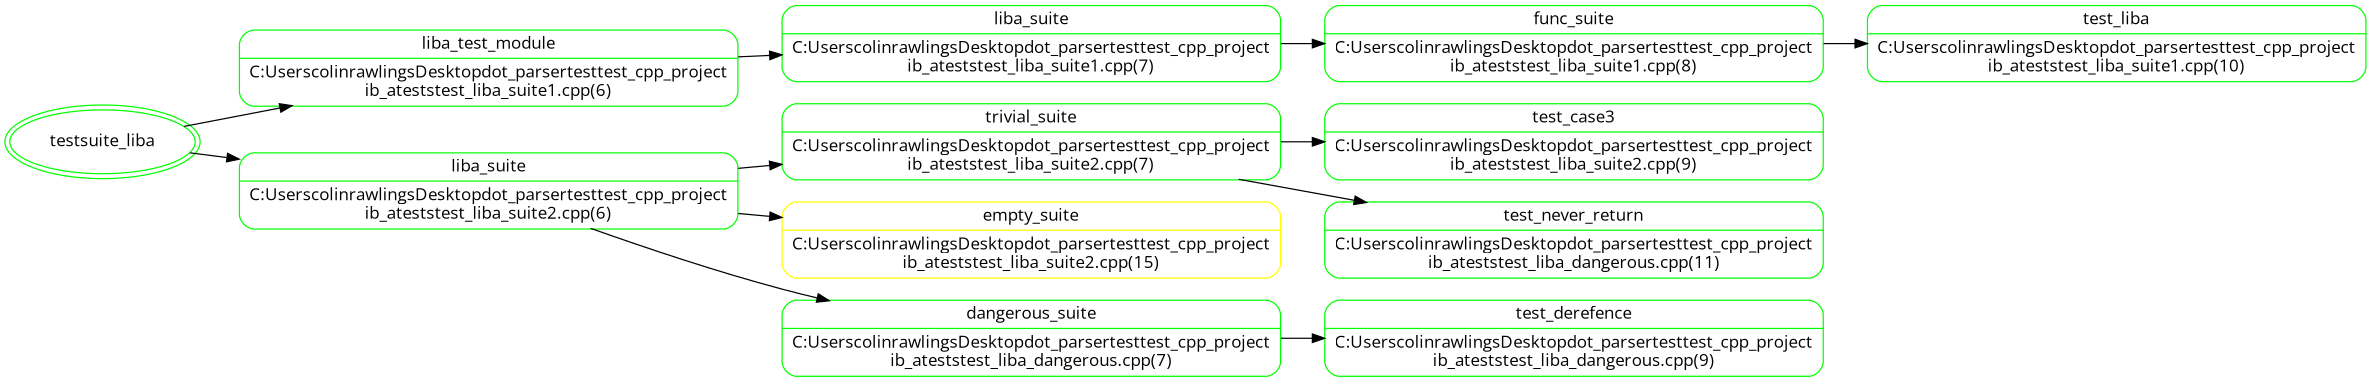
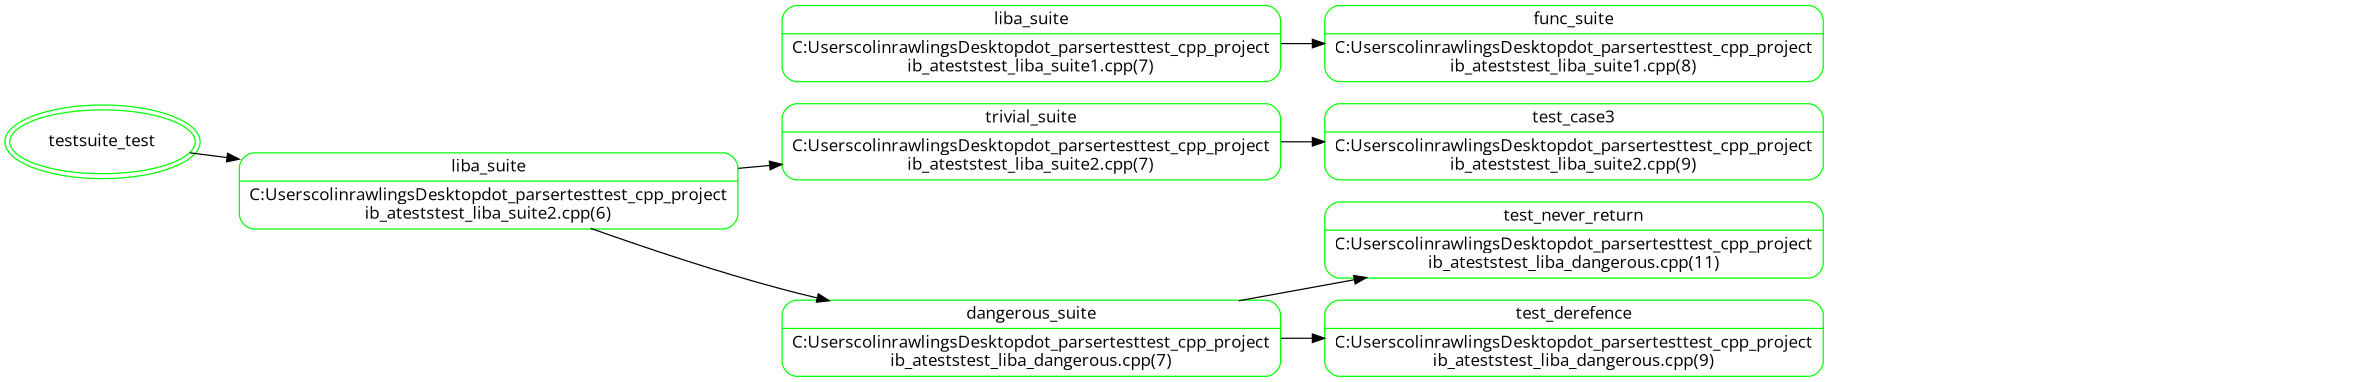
  digraph {
    fontname="Open Sans"
    rankdir=LR
    node [color=green fontname="Open Sans" shape=Mrecord]
    edge [fontname="Open Sans"]
-   n1 [label=testsuite_liba peripheries=2 shape=ellipse]
-   n2 [label="liba_test_module|C:\Users\colinrawlings\Desktop\dot_parser\test\test_cpp_project\lib_a\tests\test_liba_suite1.cpp(6)"]
+   n1 [label=testsuite_test peripheries=2 shape=ellipse]
    n3 [label="liba_suite|C:\Users\colinrawlings\Desktop\dot_parser\test\test_cpp_project\lib_a\tests\test_liba_suite2.cpp(6)"]
    n4 [label="liba_suite|C:\Users\colinrawlings\Desktop\dot_parser\test\test_cpp_project\lib_a\tests\test_liba_suite1.cpp(7)"]
    n5 [label="trivial_suite|C:\Users\colinrawlings\Desktop\dot_parser\test\test_cpp_project\lib_a\tests\test_liba_suite2.cpp(7)"]
-   n6 [color=yellow label="empty_suite|C:\Users\colinrawlings\Desktop\dot_parser\test\test_cpp_project\lib_a\tests\test_liba_suite2.cpp(15)"]
    n7 [label="dangerous_suite|C:\Users\colinrawlings\Desktop\dot_parser\test\test_cpp_project\lib_a\tests\test_liba_dangerous.cpp(7)"]
    n8 [label="func_suite|C:\Users\colinrawlings\Desktop\dot_parser\test\test_cpp_project\lib_a\tests\test_liba_suite1.cpp(8)"]
-   n9 [label="test_liba|C:\Users\colinrawlings\Desktop\dot_parser\test\test_cpp_project\lib_a\tests\test_liba_suite1.cpp(10)"]
    n10 [label="test_case3|C:\Users\colinrawlings\Desktop\dot_parser\test\test_cpp_project\lib_a\tests\test_liba_suite2.cpp(9)"]
    n11 [label="test_derefence|C:\Users\colinrawlings\Desktop\dot_parser\test\test_cpp_project\lib_a\tests\test_liba_dangerous.cpp(9)"]
    n12 [label="test_never_return|C:\Users\colinrawlings\Desktop\dot_parser\test\test_cpp_project\lib_a\tests\test_liba_dangerous.cpp(11)"]
-   n1 -> n2
    n1 -> n3
-   n2 -> n4
    n3 -> n5
-   n3 -> n6
    n3 -> n7
    n4 -> n8
    n5 -> n10
    n7 -> n11
-   n5 -> n12
-   n8 -> n9
+   n7 -> n12
  }
